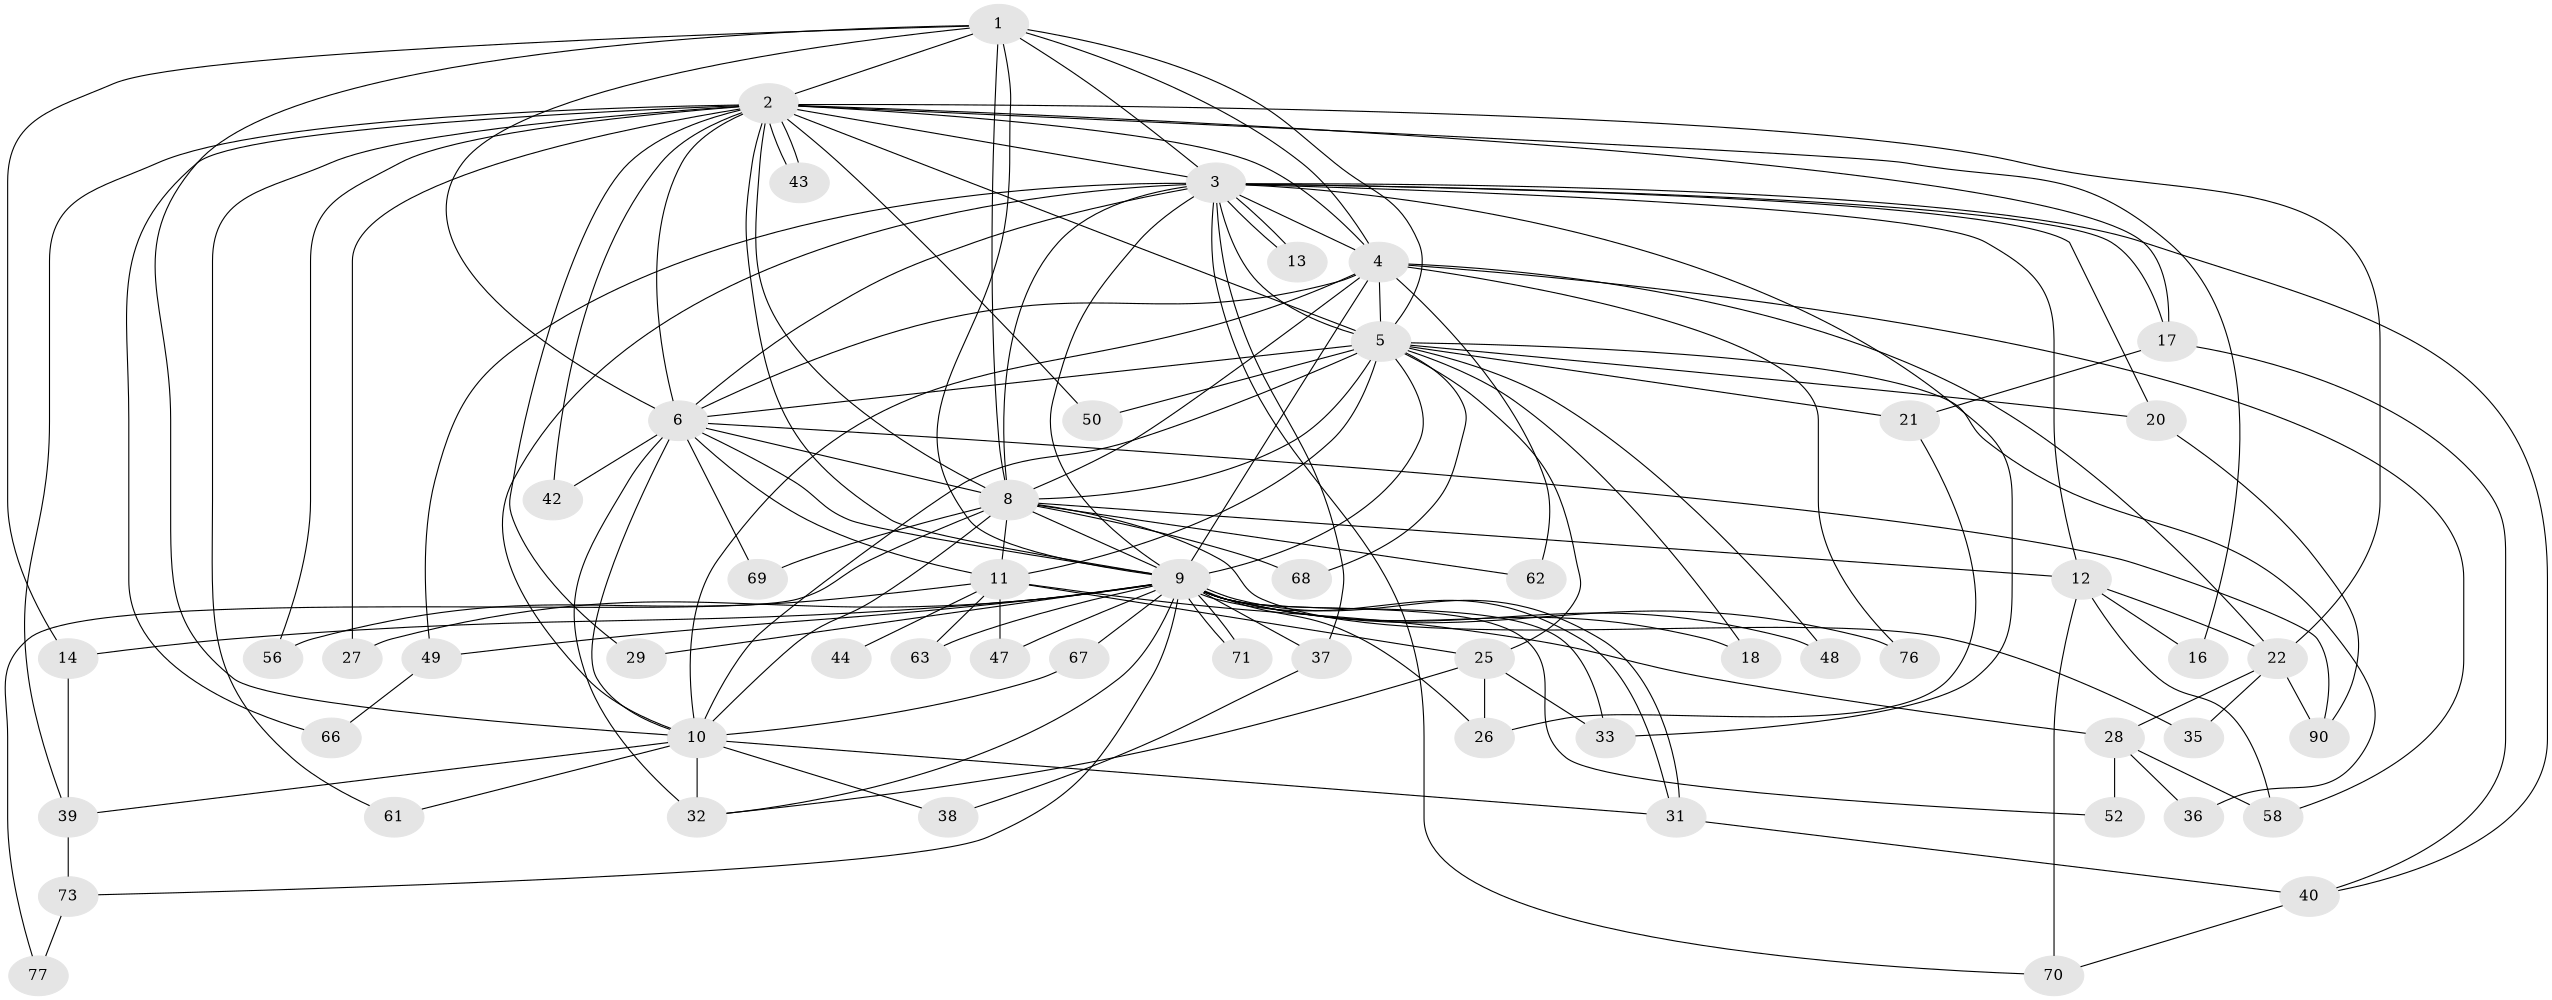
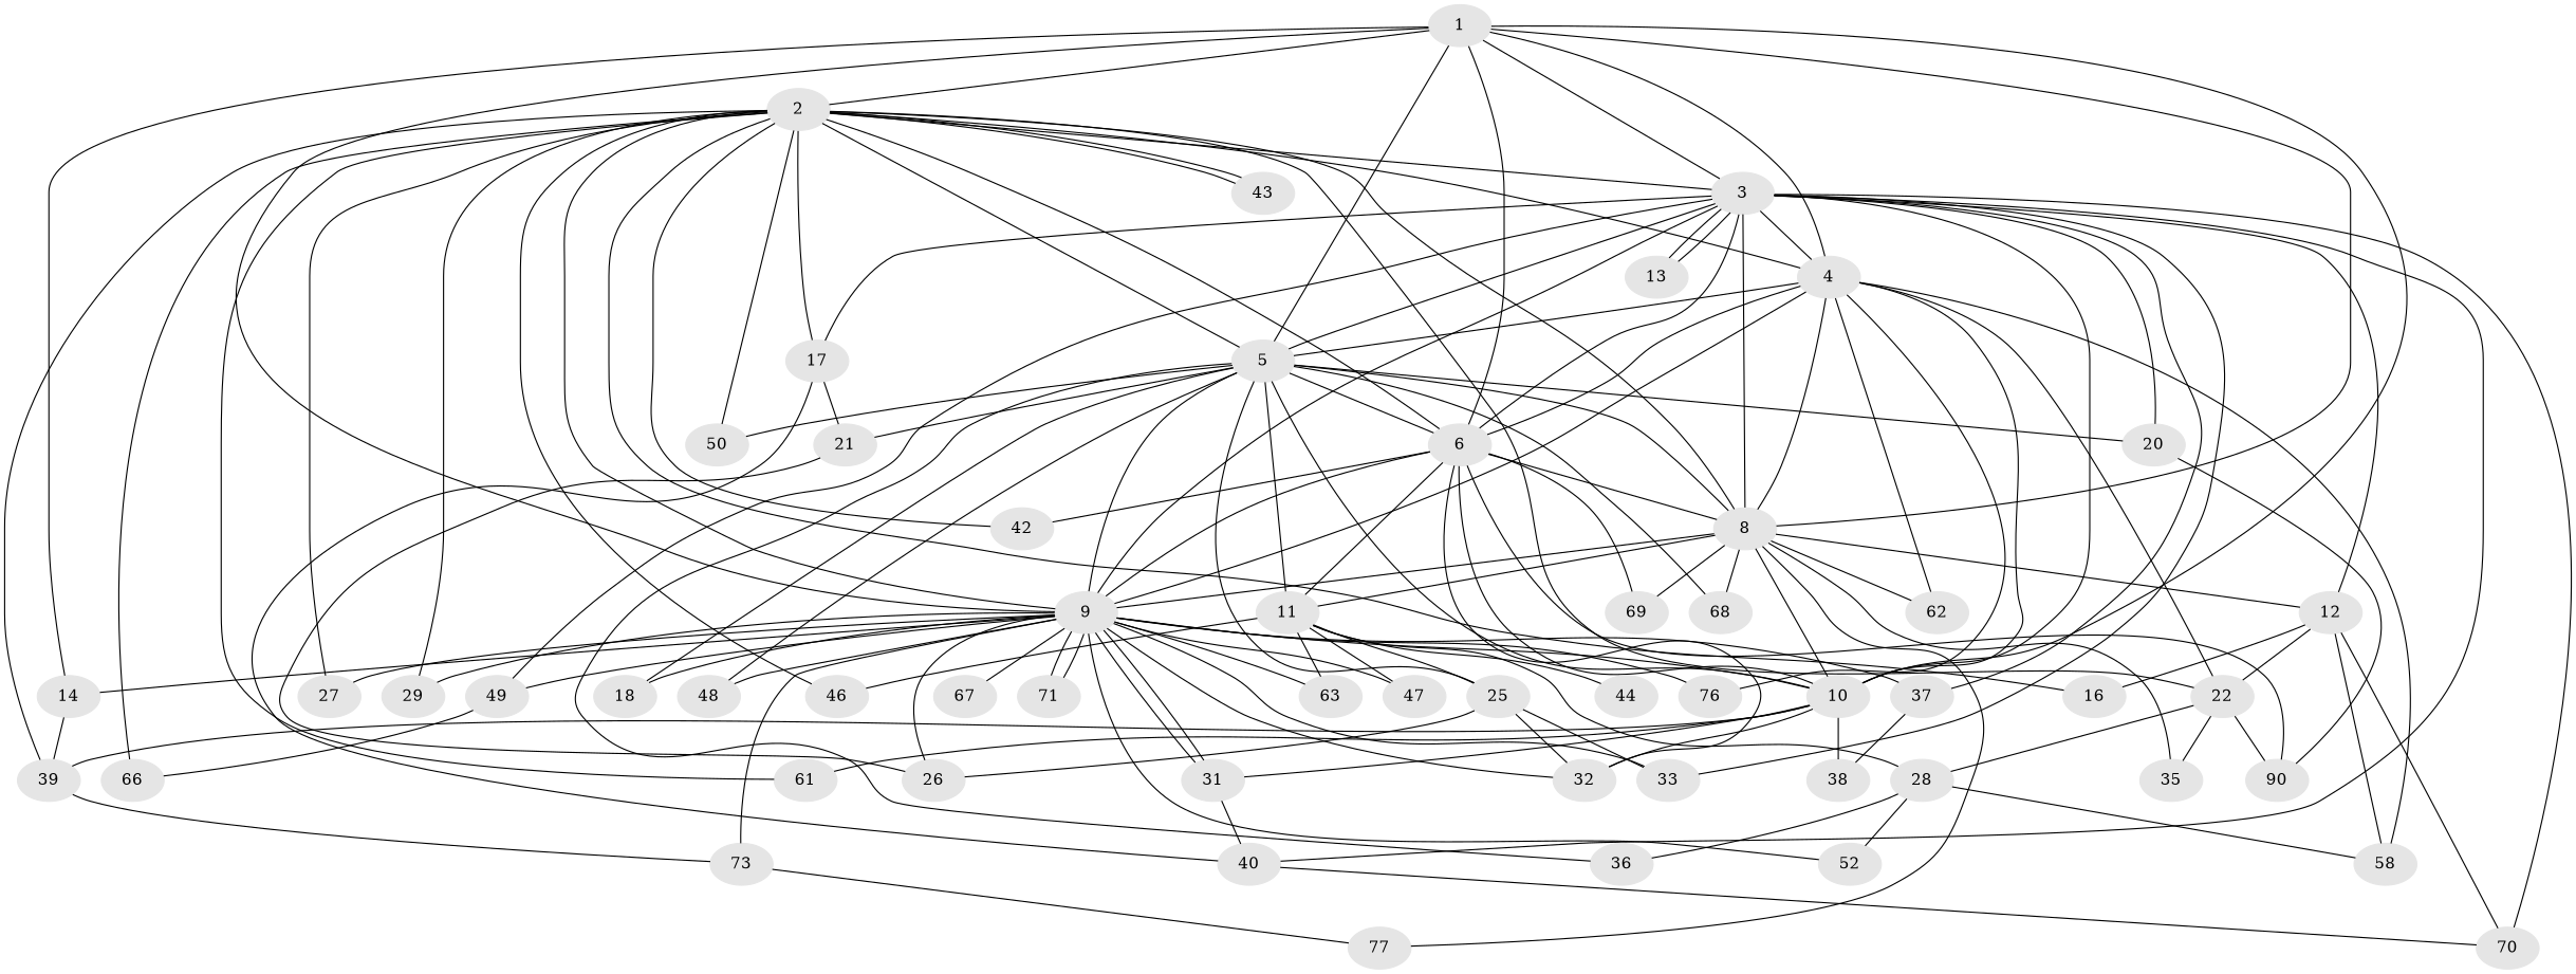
  graph {
    node [color=gray90 style=filled]
    2 [super="+19"]
    3 [super="+55"]
    4 [super="+51"]
    5 [super="+7"]
    6 [super="+72"]
    8 [super="+30"]
    9 [super="+15"]
    16
    17
    22 [super="+23"]
    27
    29
    39
    42
    43
    50
-   56
+   56 [label=46]
    61
    66
    1
    10 [super="+57"]
    14 [super="+41"]
    12 [super="+59"]
    13
    20 [super="+54"]
    33 [super="+46"]
    37
    40 [super="+64"]
    49
    70 [super="+75"]
    58
    62
    76
    11 [super="+24"]
    18
    21
    25 [super="+45"]
    36
    48
    68
    32 [super="+74"]
    n42 [label=90]
    69
    35
    77
    26 [super="+53"]
    31 [super="+34"]
    47
    52
    63
    67
    71
    73
    38
    28
    44
    2 -- 3
    2 -- 4
    2 -- 5 [weight=2]
    2 -- 6
    2 -- 8 [weight=2]
    2 -- 9
    2 -- 16
    2 -- 17
    2 -- 22
    2 -- 27
    2 -- 29
    2 -- 39
    2 -- 42
    2 -- 43
    2 -- 43
    2 -- 50
    2 -- 56
    2 -- 61
    2 -- 66
    3 -- 4
    3 -- 5 [weight=2]
    3 -- 6
    3 -- 8 [weight=2]
    3 -- 9
    3 -- 17
    3 -- 10
    3 -- 12
    3 -- 13
    3 -- 13
    3 -- 20
    3 -- 33
    3 -- 37
    3 -- 40
    3 -- 49
    3 -- 70
    4 -- 5 [weight=2]
    4 -- 6
    4 -- 8
    4 -- 9
    4 -- 22
    4 -- 10 [weight=2]
    4 -- 58
    4 -- 62
    4 -- 76
    5 -- 6 [weight=2]
    5 -- 8 [weight=2]
    5 -- 9 [weight=2]
    5 -- 50
    5 -- 10 [weight=2]
    5 -- 20
    5 -- 11
    5 -- 18
    5 -- 21
    5 -- 25
    5 -- 36
    5 -- 48
    5 -- 68
    6 -- 8
    6 -- 9
    6 -- 42
    6 -- 10
    6 -- 11
    6 -- 32 [weight=2]
    6 -- n42
    6 -- 69
    8 -- 9
    8 -- 10
    8 -- 12
    8 -- 62
    8 -- 11
    8 -- 68
    8 -- 69
    8 -- 35
    8 -- 77
    9 -- 27
    9 -- 29
-   67 -- 10
+   9 -- 10
    9 -- 14
    9 -- 33
    9 -- 37
    9 -- 49
    9 -- 76
    9 -- 18
    9 -- 48
    9 -- 32
    9 -- 26
    9 -- 31
    9 -- 31
    9 -- 47
    9 -- 52
    9 -- 63
    9 -- 67 [weight=2]
    9 -- 71
    9 -- 71
    9 -- 73
    17 -- 40
    17 -- 21
    22 -- n42
    22 -- 35
    22 -- 28
    39 -- 73
    1 -- 2
    1 -- 3
    1 -- 4
    1 -- 5 [weight=2]
    1 -- 6
    1 -- 8
    1 -- 9
    1 -- 10
    1 -- 14
    10 -- 39
    10 -- 61
    10 -- 32
    10 -- 31
    10 -- 38
    14 -- 39
    12 -- 16
    12 -- 22
    12 -- 70
    12 -- 58
    20 -- n42
    37 -- 38
    40 -- 70
    49 -- 66
    11 -- 56
    11 -- 25
    11 -- 47
    11 -- 63
    11 -- 28
    11 -- 44
    21 -- 26
    25 -- 33
    25 -- 32
    25 -- 26
    31 -- 40
    73 -- 77
    28 -- 58
    28 -- 36
    28 -- 52
  }
